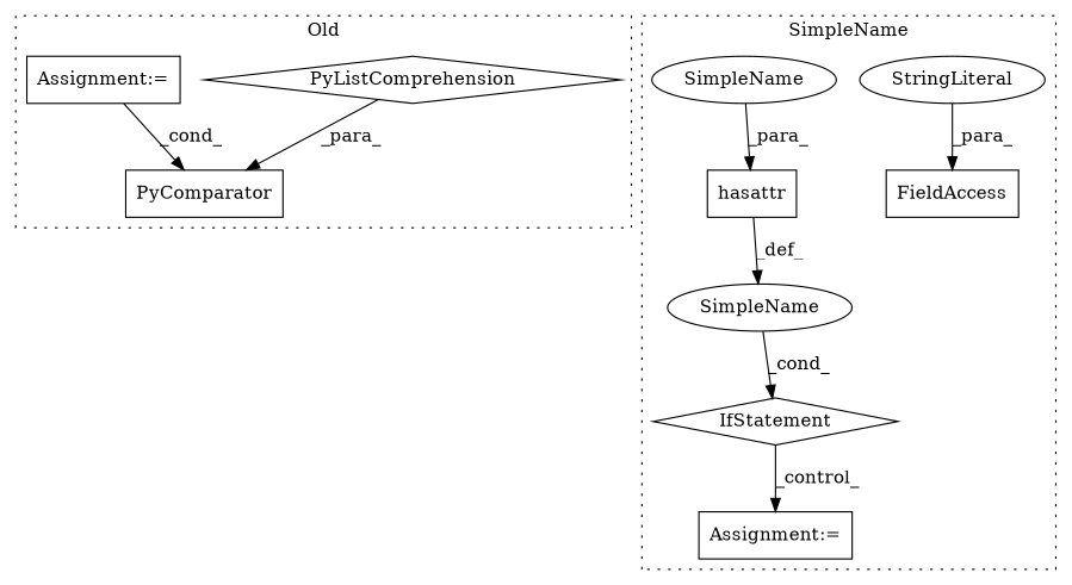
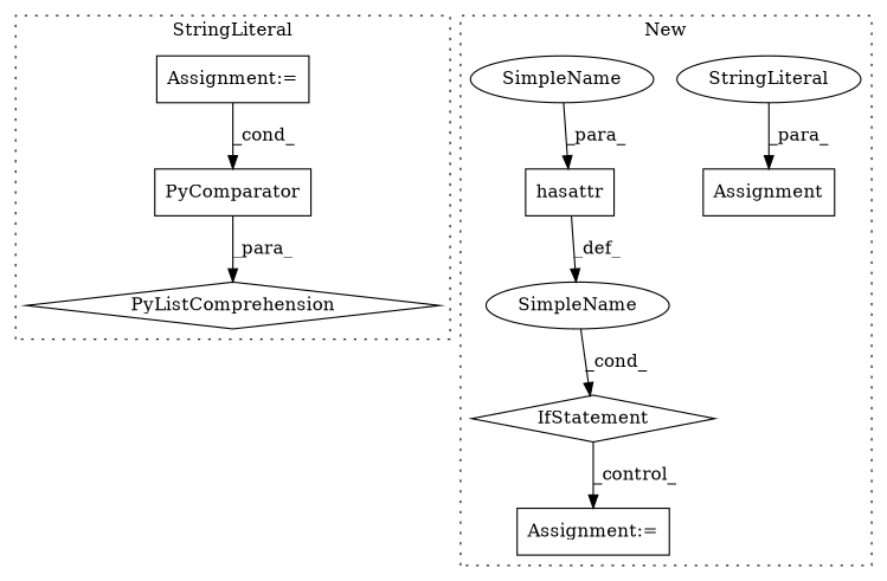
  digraph {
    node [a=7 l=39 s=3744 shape=box]
    n1 [a=109 l=126 label=PyListComprehension s=3665 shape=diamond]
    n2 [a=113 label=PyComparator]
    n3 [label="Assignment:="]
    n4 [a=32 l="8,1" label=hasattr s="4198,4219"]
    n5 [a=25 l="4,2" label=IfStatement s="4193,4220" shape=diamond]
    n6 [a=45 l=8 label=StringLiteral s=4211 shape=ellipse]
-   n7 [a=22 l=11 label=FieldAccess s=3546]
+   n7 [a=22 l=11 label=Assignment s=3546]
    n8 [a=42 label=SimpleName shape=ellipse l="" s=""]
    n9 [l=1 label="Assignment:=" s=4243]
    n10 [a=42 l=4 label=SimpleName s=4206 shape=ellipse]
    subgraph cluster_1 {
-     label=Old
+     label=StringLiteral
      style=dotted
      n1
      n2
      n3
    }
    subgraph cluster_2 {
-     label=SimpleName
+     label=New
      style=dotted
      n4
      n5
      n6
      n7
      n8
      n9
      n10
    }
-   n1 -> n2 [label=_para_]
+   n2 -> n1 [label=_para_]
    n3 -> n2 [label=_cond_]
    n4 -> n8 [label=_def_]
    n5 -> n9 [label=_control_]
    n6 -> n7 [label=_para_]
    n8 -> n5 [label=_cond_]
    n10 -> n4 [label=_para_]
  }
